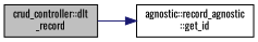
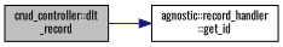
  digraph {
    rankdir=LR
    fontname=Oswald
    node [color=black fontname=Oswald fontsize=10 shape=record style=filled]
    n1 [fillcolor=grey75 fontcolor=black height=0.2 label="crud_controller::dlt\l_record" width=0.4]
-   n2 [fillcolor=white height=0.2 label="agnostic::record_agnostic\l::get_id" width=0.4]
+   n2 [fillcolor=white height=0.2 label="agnostic::record_handler\l::get_id" width=0.4]
    n1 -> n2 [color=midnightblue fontname=Oswald fontsize=10 labelfontname=Helvetica labelfontsize=10 style=solid]
  }
